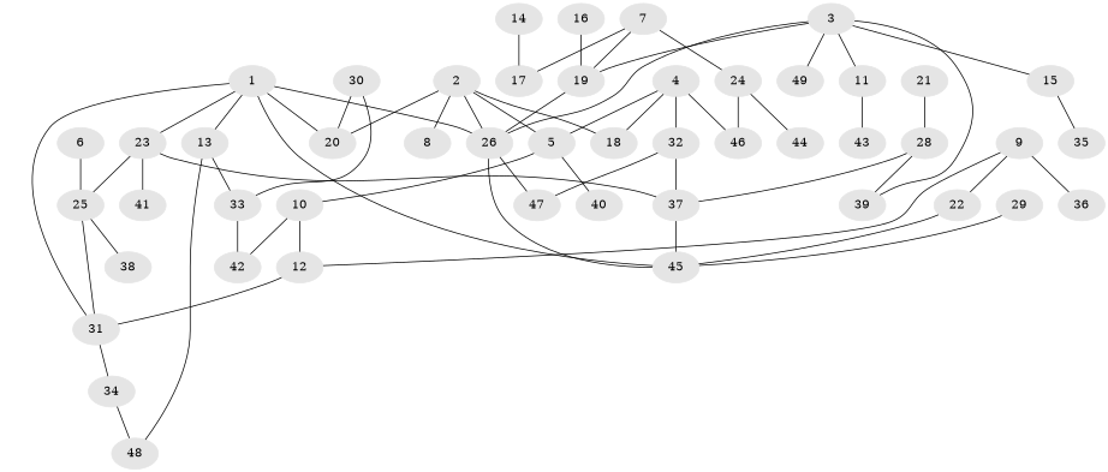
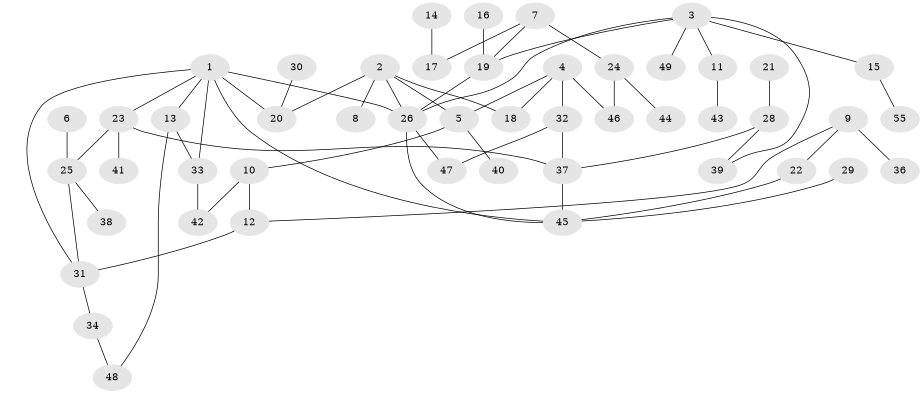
  graph {
    node [color=gray90 style=filled]
    edge [weight=1.0]
    1
    13
    20
    23
    26
    31
    45
    33
    48
    25
    37
    41
    47
    34
    2
    5
    8
    18
    10
    40
    3
    11
    15
    19
    39
    49
    43
-   35
+   35 [label=55]
    4
    32
    46
    12
    42
    6
    38
    7
    17
    24
    44
    9
    22
    36
    14
    16
    21
    28
    29
    30
    1 -- 13
    1 -- 20
    1 -- 23
    1 -- 26
    1 -- 31
    1 -- 45
    13 -- 33
    13 -- 48
    23 -- 25
    23 -- 37
    23 -- 41
    26 -- 45
    26 -- 47
    31 -- 34
    33 -- 42
    25 -- 31
    25 -- 38
    37 -- 45
    34 -- 48
    2 -- 20
    2 -- 26
    2 -- 5
    2 -- 8
    2 -- 18
    5 -- 10
    5 -- 40
    10 -- 12
    10 -- 42
    3 -- 26
    3 -- 11
    3 -- 15
    3 -- 19
    3 -- 39
    3 -- 49
    11 -- 43
    15 -- 35
    19 -- 26
    4 -- 5
    4 -- 18
    4 -- 32
    4 -- 46
    32 -- 37
    32 -- 47
    12 -- 31
    6 -- 25
    7 -- 19
    7 -- 17
    7 -- 24
    24 -- 46
    24 -- 44
    9 -- 12
    9 -- 22
    9 -- 36
    22 -- 45
    14 -- 17
    16 -- 19
    21 -- 28
    28 -- 37
    28 -- 39
    29 -- 45
    30 -- 20
-   30 -- 33
+   1 -- 33
  }
